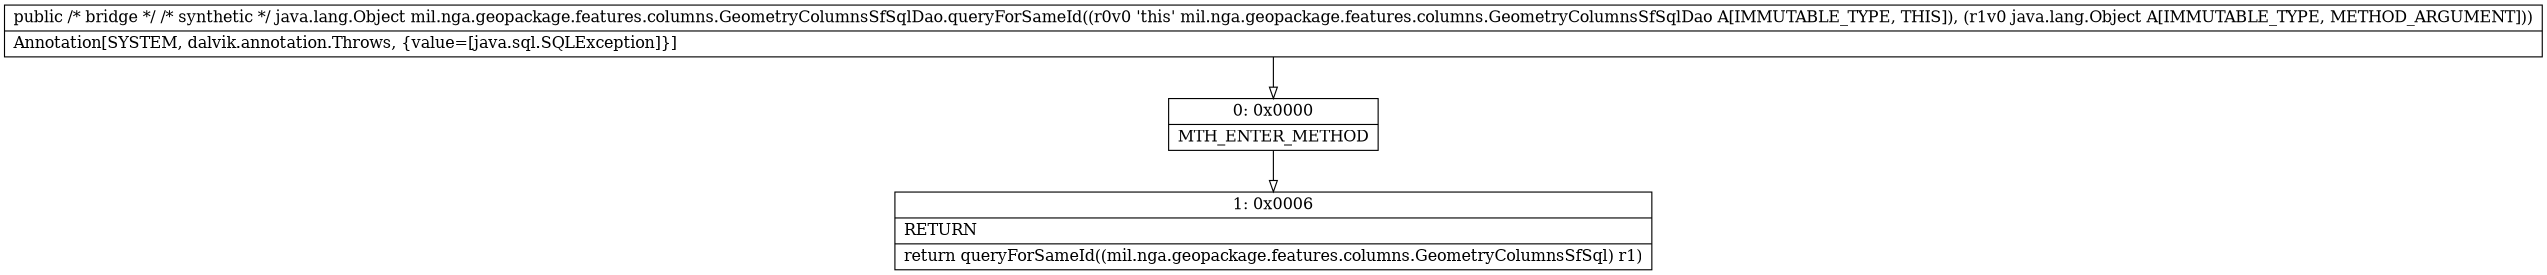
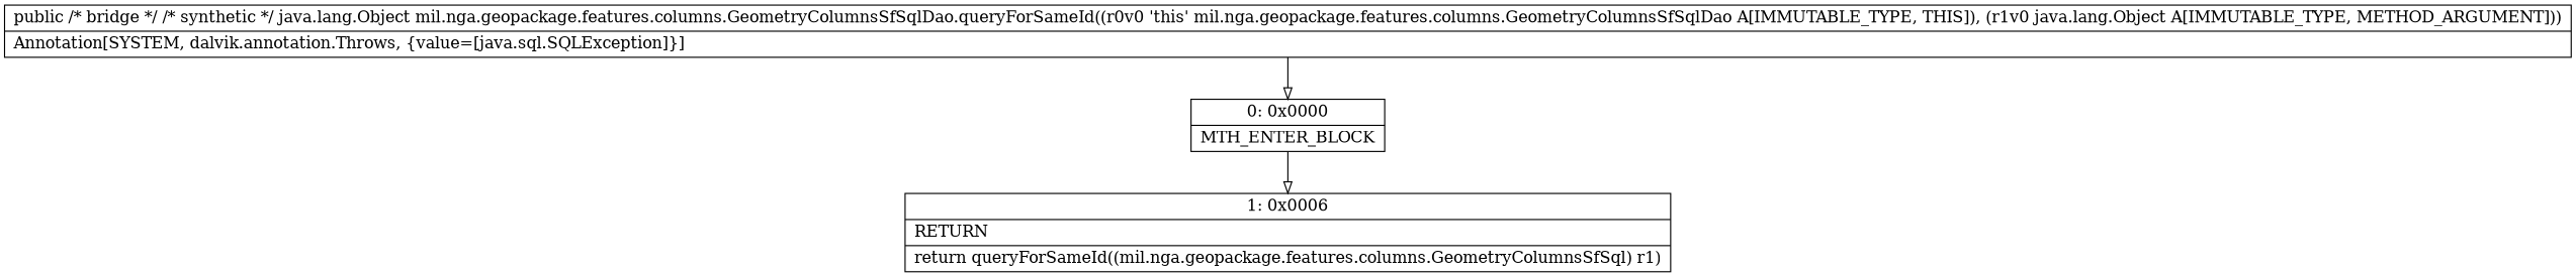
  digraph {
    node [shape=record]
    edge [arrowhead=onormal]
-   n1 [label="{0\:\ 0x0000|MTH_ENTER_METHOD\l}"]
+   n1 [label="{0\:\ 0x0000|MTH_ENTER_BLOCK\l}"]
    n2 [label="{1\:\ 0x0006|RETURN\l|return queryForSameId((mil.nga.geopackage.features.columns.GeometryColumnsSfSql) r1)\l}"]
    n3 [label="{public \/* bridge *\/ \/* synthetic *\/ java.lang.Object mil.nga.geopackage.features.columns.GeometryColumnsSfSqlDao.queryForSameId((r0v0 'this' mil.nga.geopackage.features.columns.GeometryColumnsSfSqlDao A[IMMUTABLE_TYPE, THIS]), (r1v0 java.lang.Object A[IMMUTABLE_TYPE, METHOD_ARGUMENT]))  | Annotation[SYSTEM, dalvik.annotation.Throws, \{value=[java.sql.SQLException]\}]\l}"]
    n1 -> n2
    n3 -> n1
  }
